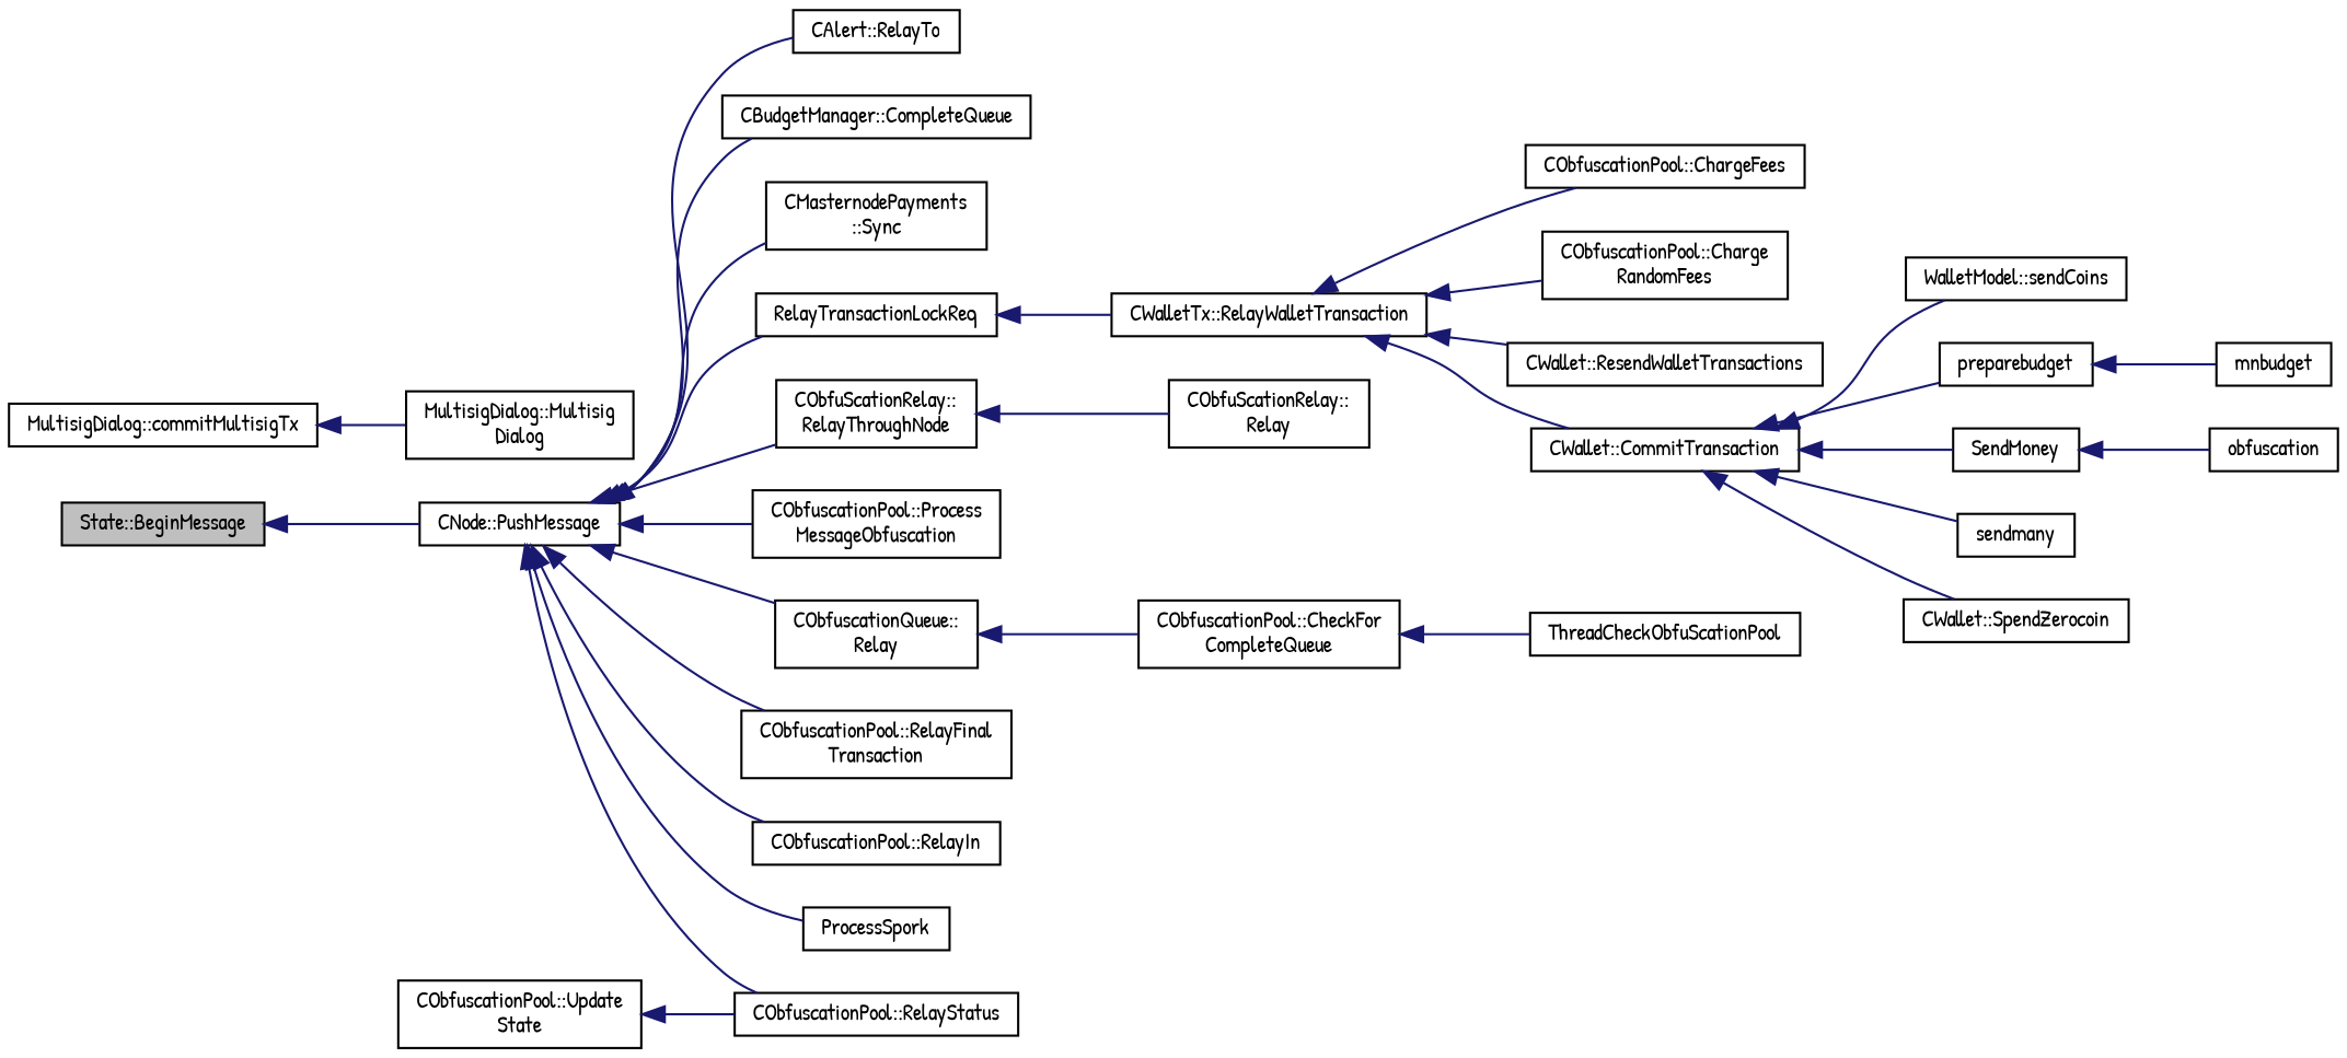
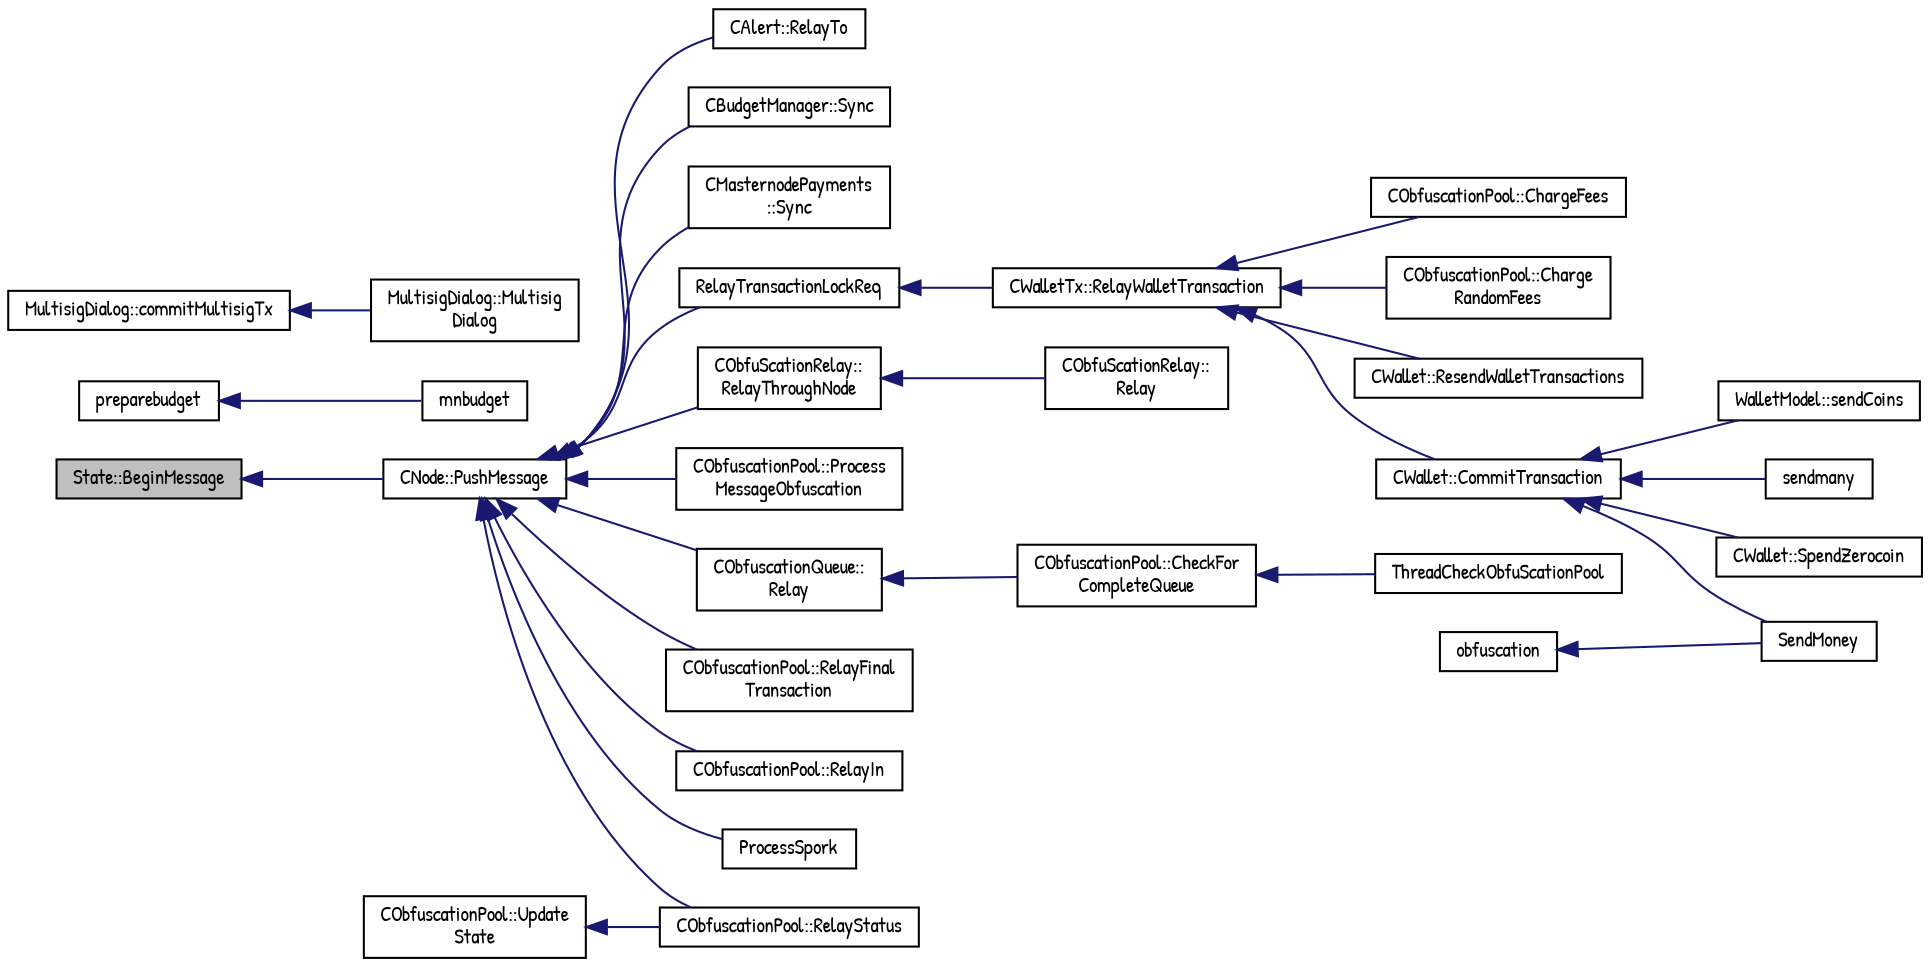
  digraph {
    fontname="Patrick Hand"
    rankdir=LR
    node [color=black fillcolor=white fontname="Patrick Hand" fontsize=10 shape=record style=filled]
    edge [color=midnightblue dir=back fontname="Patrick Hand" fontsize=10 labelfontname=Helvetica labelfontsize=10 style=solid]
    n1 [fillcolor=grey75 fontcolor=black height=0.2 label="State::BeginMessage" width=0.4]
    n2 [height=0.2 label="CNode::PushMessage" width=0.4]
    n3 [height=0.2 label="CAlert::RelayTo" width=0.4]
-   n4 [height=0.2 label="CBudgetManager::CompleteQueue" width=0.4]
+   n4 [height=0.2 label="CBudgetManager::Sync" width=0.4]
    n5 [height=0.2 label="CMasternodePayments\l::Sync" width=0.4]
    n6 [height=0.2 label=RelayTransactionLockReq width=0.4]
    n7 [height=0.2 label="CObfuScationRelay::\lRelayThroughNode" width=0.4]
    n8 [height=0.2 label="CObfuscationPool::Process\lMessageObfuscation" width=0.4]
    n9 [height=0.2 label="CObfuscationQueue::\lRelay" width=0.4]
    n10 [height=0.2 label="CObfuscationPool::RelayFinal\lTransaction" width=0.4]
    n11 [height=0.2 label="CObfuscationPool::RelayIn" width=0.4]
    n12 [height=0.2 label="CObfuscationPool::RelayStatus" width=0.4]
    n13 [height=0.2 label=ProcessSpork width=0.4]
    n14 [height=0.2 label="CWalletTx::RelayWalletTransaction" width=0.4]
    n15 [height=0.2 label="CObfuScationRelay::\lRelay" width=0.4]
    n16 [height=0.2 label="CObfuscationPool::CheckFor\lCompleteQueue" width=0.4]
    n17 [height=0.2 label="CObfuscationPool::ChargeFees" width=0.4]
    n18 [height=0.2 label="CObfuscationPool::Charge\lRandomFees" width=0.4]
    n19 [height=0.2 label="CWallet::ResendWalletTransactions" width=0.4]
    n20 [height=0.2 label="CWallet::CommitTransaction" width=0.4]
    n21 [height=0.2 label="WalletModel::sendCoins" width=0.4]
    n22 [height=0.2 label=preparebudget width=0.4]
    n23 [height=0.2 label=SendMoney width=0.4]
    n24 [height=0.2 label=sendmany width=0.4]
    n25 [height=0.2 label="CWallet::SpendZerocoin" width=0.4]
    n26 [height=0.2 label="MultisigDialog::commitMultisigTx" width=0.4]
    n27 [height=0.2 label="MultisigDialog::Multisig\lDialog" width=0.4]
    n28 [height=0.2 label=mnbudget width=0.4]
    n29 [height=0.2 label=obfuscation width=0.4]
    n30 [height=0.2 label=ThreadCheckObfuScationPool width=0.4]
    n31 [height=0.2 label="CObfuscationPool::Update\lState" width=0.4]
    n1 -> n2
    n2 -> n3
    n2 -> n4
    n2 -> n5
    n2 -> n6
    n2 -> n7
    n2 -> n8
    n2 -> n9
    n2 -> n10
    n2 -> n11
    n2 -> n12
    n2 -> n13
    n6 -> n14
    n7 -> n15
    n9 -> n16
    n14 -> n17
    n14 -> n18
    n14 -> n19
    n14 -> n20
    n16 -> n30
    n20 -> n21
-   n20 -> n22
    n20 -> n23
    n20 -> n24
    n20 -> n25
    n22 -> n28
-   n23 -> n29
+   n29 -> n23
    n26 -> n27
    n31 -> n12
  }
